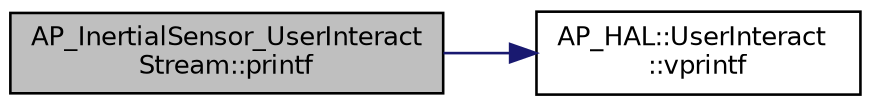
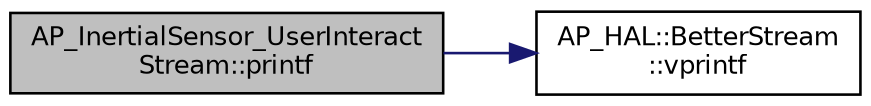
  digraph {
    rankdir=LR
    node [color=black fontname=Helvetica fontsize=10 shape=record style=filled]
    n1 [fillcolor=grey75 fontcolor=black height=0.2 label="AP_InertialSensor_UserInteract\lStream::printf" width=0.4]
-   n2 [fillcolor=white height=0.2 label="AP_HAL::UserInteract\l::vprintf" width=0.4]
+   n2 [fillcolor=white height=0.2 label="AP_HAL::BetterStream\l::vprintf" width=0.4]
    n1 -> n2 [color=midnightblue fontname=Helvetica fontsize=10 labelfontname=Helvetica labelfontsize=10 style=solid]
  }
